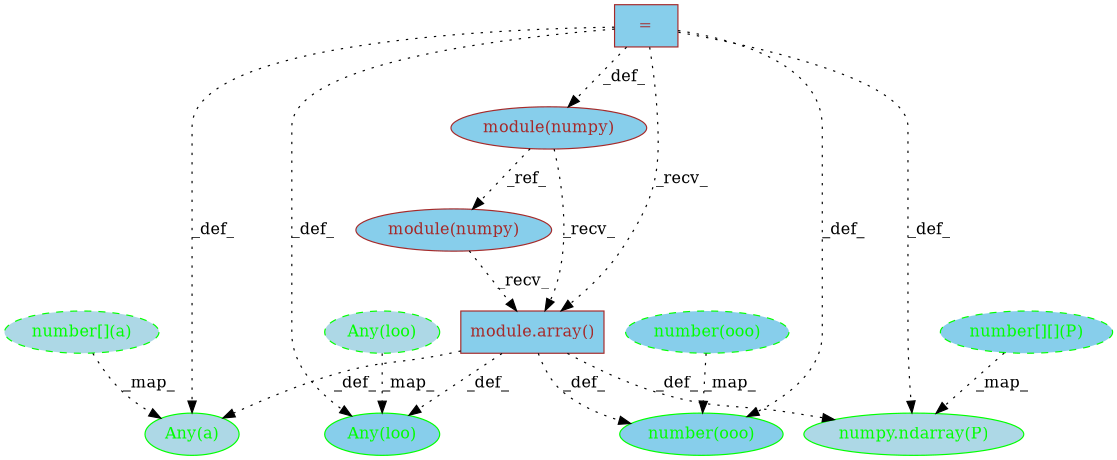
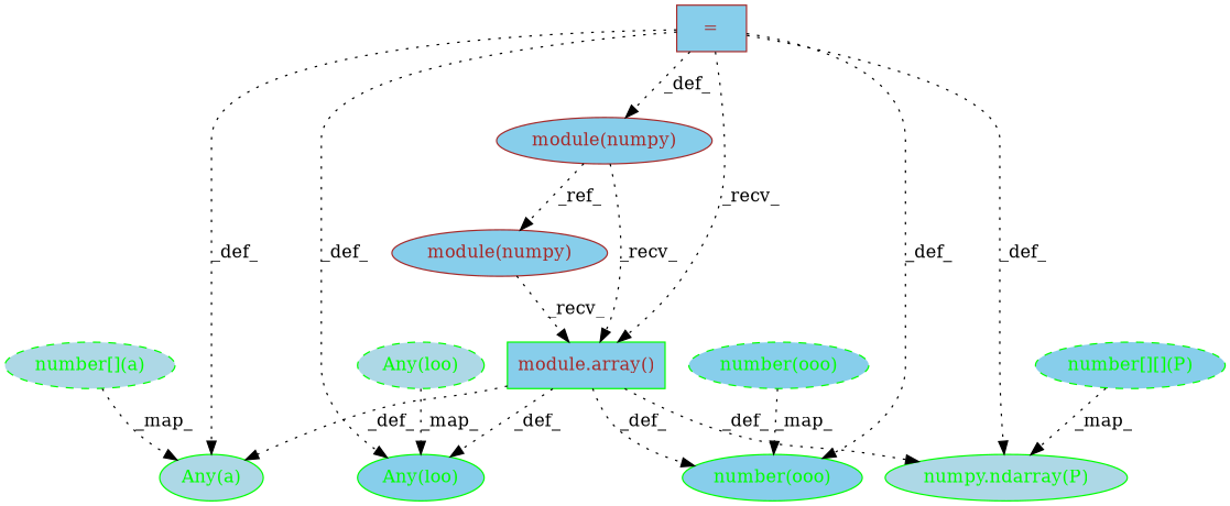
  digraph {
    node [color=green fontcolor=green shape=ellipse style="solid,filled" fillcolor=skyblue]
    edge [style=dotted]
    n1 [label="number[](a)" style="dashed,filled" fillcolor=lightblue]
    n2 [label="Any(a)" fillcolor=lightblue]
    n3 [label="Any(loo)"]
    n4 [label="number(ooo)"]
    n5 [label="numpy.ndarray(P)" fillcolor=lightblue]
-   n6 [color=brown fontcolor=brown label="module.array()" shape=box]
+   n6 [fontcolor=brown label="module.array()" shape=box]
    n7 [color=brown fontcolor=brown label="module(numpy)"]
    n8 [label="Any(loo)" style="dashed,filled" fillcolor=lightblue]
    n9 [color=brown fontcolor=brown label="=" shape=box]
    n10 [color=brown fontcolor=brown label="module(numpy)"]
    n11 [label="number[][](P)" style="dashed,filled"]
    n12 [label="number(ooo)" style="dashed,filled"]
    n1 -> n2 [label=_map_]
    n6 -> n2 [label=_def_]
    n6 -> n3 [label=_def_]
    n6 -> n4 [label=_def_]
    n6 -> n5 [label=_def_]
    n7 -> n6 [label=_recv_]
    n8 -> n3 [label=_map_]
    n9 -> n2 [label=_def_]
    n9 -> n3 [label=_def_]
    n9 -> n4 [label=_def_]
    n9 -> n5 [label=_def_]
    n9 -> n6 [label=_recv_]
    n9 -> n10 [label=_def_]
    n10 -> n6 [label=_recv_]
    n10 -> n7 [label=_ref_]
    n11 -> n5 [label=_map_]
    n12 -> n4 [label=_map_]
  }
